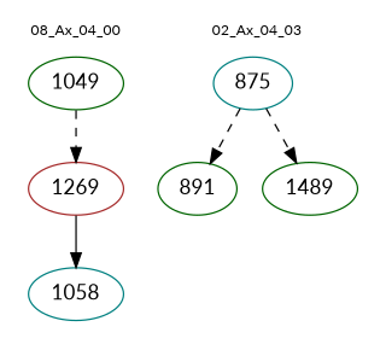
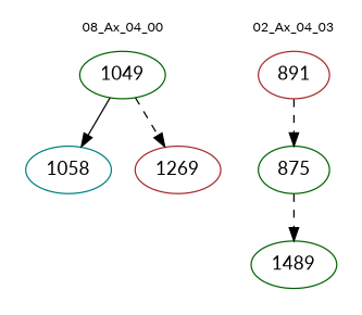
  digraph {
    fontname=Lato
    node [color=darkgreen fontname=Lato]
    edge [color=black fontname=Lato style=dashed]
    n1 [label=1049]
    n2 [color=teal label=1058]
    n3 [color=brown label=1269]
-   n4 [color=teal label=875]
-   n5 [label=891]
+   n4 [label=875]
+   n5 [color=brown label=891]
    n6 [label=1489]
    subgraph cluster_1 {
      color=white
      fontsize=10
      label="08_Ax_04_00"
      n1
      n2
      n3
    }
    subgraph cluster_2 {
      color=white
      fontsize=10
      label="02_Ax_04_03"
      n4
      n5
      n6
    }
-   n3 -> n2 [style=solid]
+   n1 -> n2 [style=solid]
    n1 -> n3
-   n4 -> n5
+   n5 -> n4
    n4 -> n6
  }
